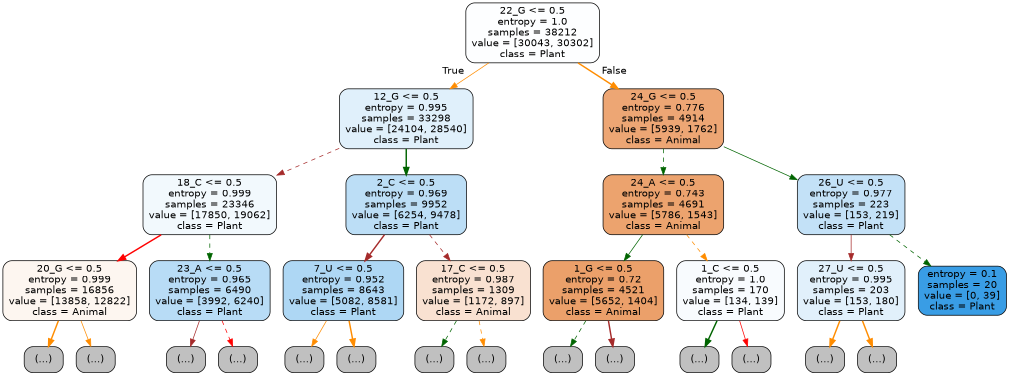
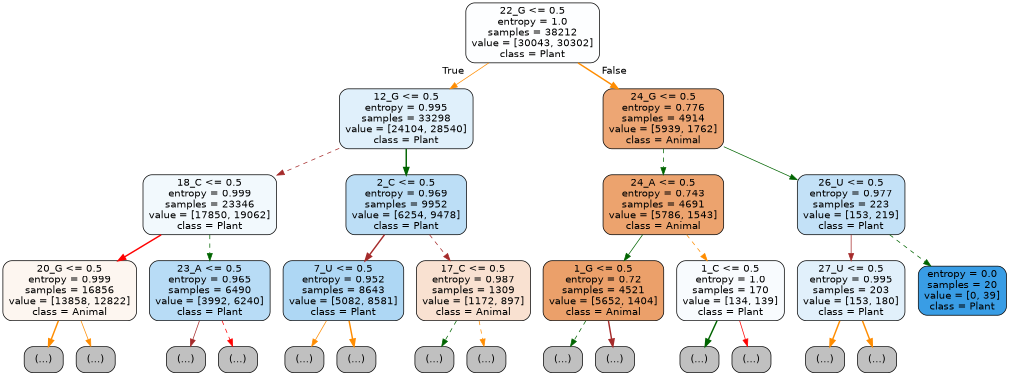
  digraph {
    node [color=black fillcolor="#C0C0C0" fontname=helvetica shape=box style="filled, rounded"]
    edge [fontname=helvetica color=darkorange style=bold]
    n1 [fillcolor="#fdfeff" label="22_G <= 0.5\nentropy = 1.0\nsamples = 38212\nvalue = [30043, 30302]\nclass = Plant"]
    n2 [fillcolor="#e0f0fb" label="12_G <= 0.5\nentropy = 0.995\nsamples = 33298\nvalue = [24104, 28540]\nclass = Plant"]
    n3 [fillcolor="#eda674" label="24_G <= 0.5\nentropy = 0.776\nsamples = 4914\nvalue = [5939, 1762]\nclass = Animal"]
    n4 [fillcolor="#f2f9fd" label="18_C <= 0.5\nentropy = 0.999\nsamples = 23346\nvalue = [17850, 19062]\nclass = Plant"]
    n5 [fillcolor="#bcdef6" label="2_C <= 0.5\nentropy = 0.969\nsamples = 9952\nvalue = [6254, 9478]\nclass = Plant"]
    n6 [fillcolor="#fdf6f0" label="20_G <= 0.5\nentropy = 0.999\nsamples = 16856\nvalue = [13858, 12822]\nclass = Animal"]
    n7 [fillcolor="#b8dcf6" label="23_A <= 0.5\nentropy = 0.965\nsamples = 6490\nvalue = [3992, 6240]\nclass = Plant"]
    n8 [label="(...)"]
    n9 [label="(...)"]
    n10 [label="(...)"]
    n11 [label="(...)"]
    n12 [fillcolor="#aed7f4" label="7_U <= 0.5\nentropy = 0.952\nsamples = 8643\nvalue = [5082, 8581]\nclass = Plant"]
    n13 [fillcolor="#f9e1d1" label="17_C <= 0.5\nentropy = 0.987\nsamples = 1309\nvalue = [1172, 897]\nclass = Animal"]
    n14 [label="(...)"]
    n15 [label="(...)"]
    n16 [label="(...)"]
    n17 [label="(...)"]
    n18 [fillcolor="#eca36e" label="24_A <= 0.5\nentropy = 0.743\nsamples = 4691\nvalue = [5786, 1543]\nclass = Animal"]
    n19 [fillcolor="#c3e1f7" label="26_U <= 0.5\nentropy = 0.977\nsamples = 223\nvalue = [153, 219]\nclass = Plant"]
    n20 [fillcolor="#eba06a" label="1_G <= 0.5\nentropy = 0.72\nsamples = 4521\nvalue = [5652, 1404]\nclass = Animal"]
    n21 [fillcolor="#f8fbfe" label="1_C <= 0.5\nentropy = 1.0\nsamples = 170\nvalue = [134, 139]\nclass = Plant"]
    n22 [label="(...)"]
    n23 [label="(...)"]
    n24 [label="(...)"]
    n25 [label="(...)"]
    n26 [fillcolor="#e1f0fb" label="27_U <= 0.5\nentropy = 0.995\nsamples = 203\nvalue = [153, 180]\nclass = Plant"]
-   n27 [fillcolor="#399de5" label="entropy = 0.1\nsamples = 20\nvalue = [0, 39]\nclass = Plant"]
+   n27 [fillcolor="#399de5" label="entropy = 0.0\nsamples = 20\nvalue = [0, 39]\nclass = Plant"]
    n28 [label="(...)"]
    n29 [label="(...)"]
    n1 -> n2 [headlabel=True labelangle=45 labeldistance=2.5 style=solid]
    n1 -> n3 [headlabel=False labelangle=-45 labeldistance=2.5]
    n2 -> n4 [color=brown style=dashed]
    n2 -> n5 [color=darkgreen]
    n3 -> n18 [color=darkgreen style=dashed]
    n3 -> n19 [color=darkgreen style=solid]
    n4 -> n6 [color=red]
    n4 -> n7 [color=darkgreen style=dashed]
    n5 -> n12 [color=brown]
    n5 -> n13 [color=brown style=dashed]
    n6 -> n8
    n6 -> n9 [style=solid]
    n7 -> n10 [color=brown style=solid]
    n7 -> n11 [color=red style=dashed]
    n12 -> n14 [style=solid]
    n12 -> n15
    n13 -> n16 [color=darkgreen style=dashed]
    n13 -> n17 [style=dashed]
    n18 -> n20 [color=darkgreen style=solid]
    n18 -> n21 [style=dashed]
    n19 -> n26 [color=brown style=solid]
    n19 -> n27 [color=darkgreen style=dashed]
    n20 -> n22 [color=darkgreen style=dashed]
    n20 -> n23 [color=brown]
    n21 -> n24 [color=darkgreen]
    n21 -> n25 [color=red style=solid]
    n26 -> n28
    n26 -> n29
  }
